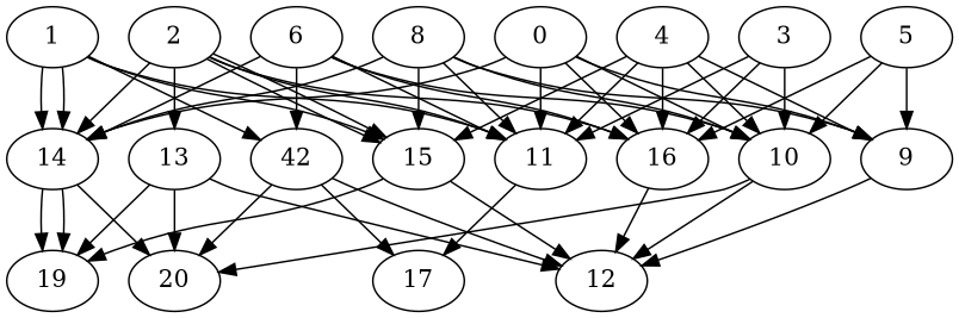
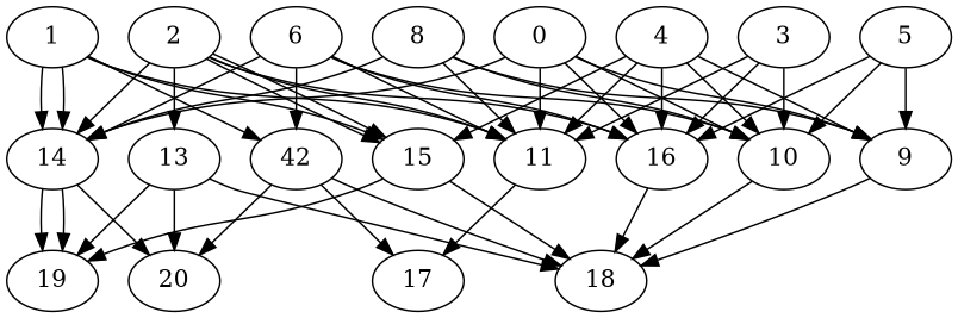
  digraph {
    node [alpha=0.09]
    1 [alpha=0.20 expect_size=31833088]
    11 [alpha=0.04 expect_size=19897344]
    n3 [expect_size=19715072 label=42]
    14 [alpha=0.01 expect_size=30570496]
    15 [alpha=0.15 expect_size=41694208]
    17 [alpha=0.13 expect_size=8336384]
    20 [alpha=0.20 expect_size=19819520]
-   18 [alpha=0.18 expect_size=28853248 label=12]
+   18 [alpha=0.18 expect_size=28853248]
    19 [alpha=0.10 expect_size=45300736]
    2 [alpha=0.17 expect_size=31064064]
    13 [alpha=0.03 expect_size=11699200]
    16 [alpha=0.10 expect_size=16900096]
    3 [alpha=0.08 expect_size=27540480]
    10 [alpha=0.07 expect_size=47055872]
    4 [alpha=0.05 expect_size=8805376]
    9 [expect_size=49785856]
    5 [expect_size=44749824]
    6 [alpha=0.16 expect_size=9724928]
    n19 [expect_size=25240576 label=0]
    8 [alpha=0.07 expect_size=48525312]
    1 -> 11
    1 -> n3
    1 -> 14
    1 -> 14
    1 -> 15
    11 -> 17
    n3 -> 17
    n3 -> 20
    n3 -> 18
    14 -> 20
    14 -> 19
    14 -> 19
    15 -> 18
    15 -> 19
    2 -> 11
    2 -> 14
    2 -> 15
    2 -> 15
    2 -> 13
    2 -> 16
    13 -> 20
    13 -> 18
    13 -> 19
    16 -> 18
    3 -> 11
    3 -> 16
    3 -> 10
-   10 -> 20
    10 -> 18
    4 -> 11
    4 -> 15
    4 -> 16
    4 -> 10
    4 -> 9
    9 -> 18
    5 -> 16
    5 -> 10
    5 -> 9
    6 -> 11
    6 -> n3
    6 -> 14
    6 -> 16
    6 -> 10
    n19 -> 11
    n19 -> 14
    n19 -> 16
    n19 -> 10
    n19 -> 9
    8 -> 11
    8 -> 14
-   8 -> 15
    8 -> 10
    8 -> 9
  }
